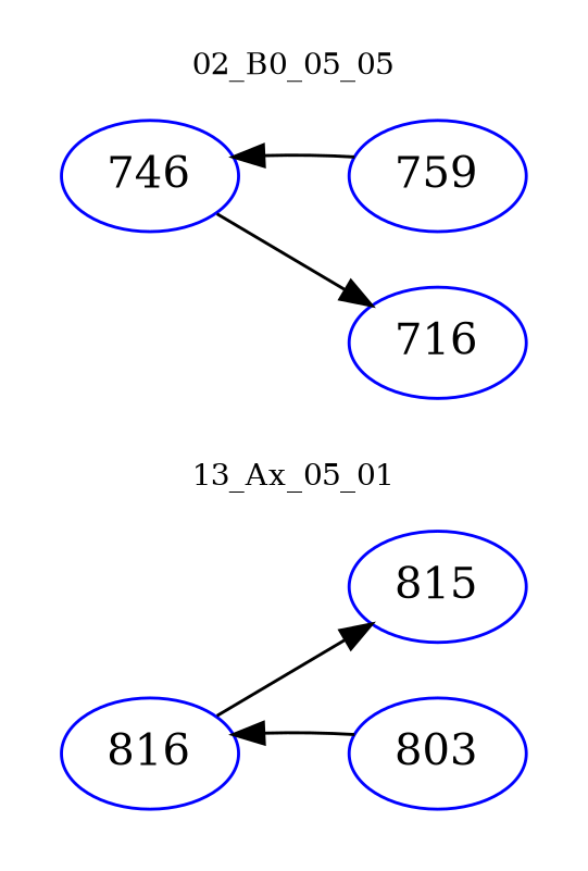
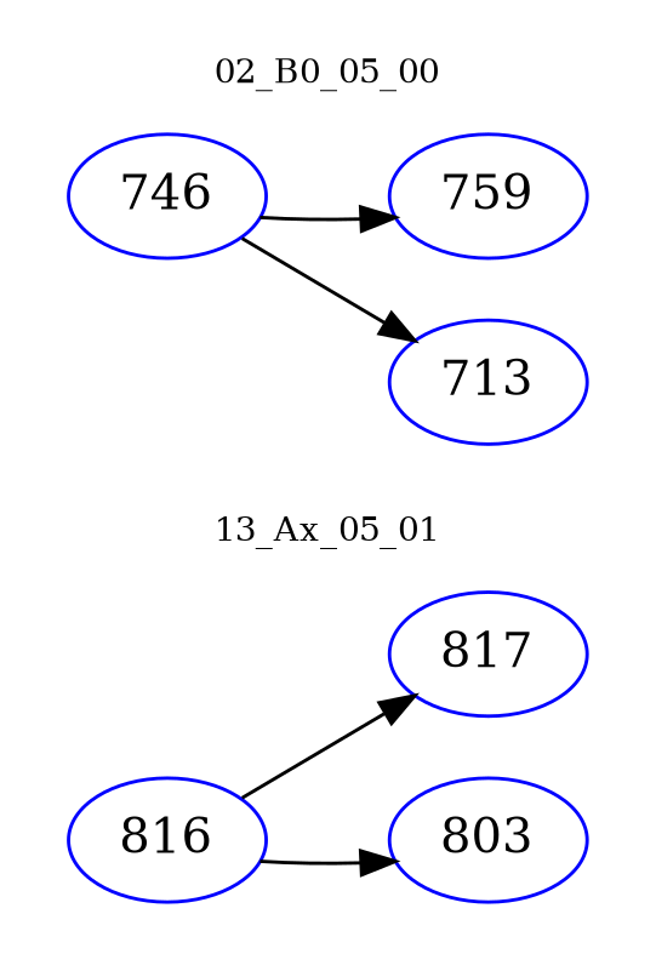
  digraph {
    rankdir=LR
    node [color=blue]
    edge [color=black]
    n1 [label=816]
    n2 [label=803]
-   n3 [label=815]
+   n3 [label=817]
    n4 [label=746]
-   n5 [label=716]
+   n5 [label=713]
    n6 [label=759]
    subgraph cluster_1 {
      color=white
      fontsize=10
      label="13_Ax_05_01"
      n1
      n2
      n3
    }
    subgraph cluster_2 {
      color=white
      fontsize=10
-     label="02_B0_05_05"
+     label="02_B0_05_00"
      n4
      n5
      n6
    }
-   n2 -> n1
+   n1 -> n2
    n1 -> n3
    n4 -> n5
-   n6 -> n4
+   n4 -> n6
  }
